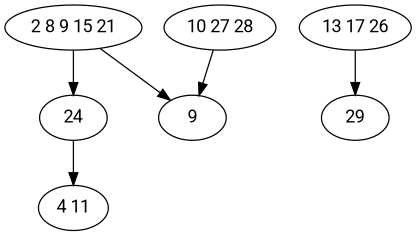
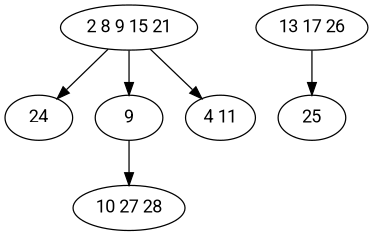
  digraph {
    fontname=Roboto
    node [fontname=Roboto]
    edge [fontname=Roboto]
    n1 [label="2 8 9 15 21"]
    n2 [label=24]
    n3 [label=9]
    n4 [label="4 11"]
    n5 [label="10 27 28"]
    n6 [label="13 17 26"]
-   n7 [label=29]
+   n7 [label=25]
    n1 -> n2
    n1 -> n3
-   n2 -> n4
-   n5 -> n3
+   n1 -> n4
+   n3 -> n5
    n6 -> n7
  }
